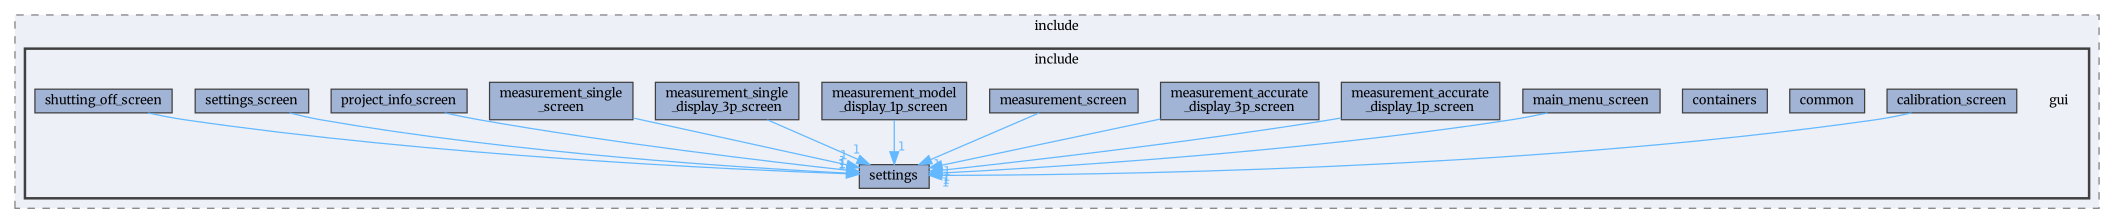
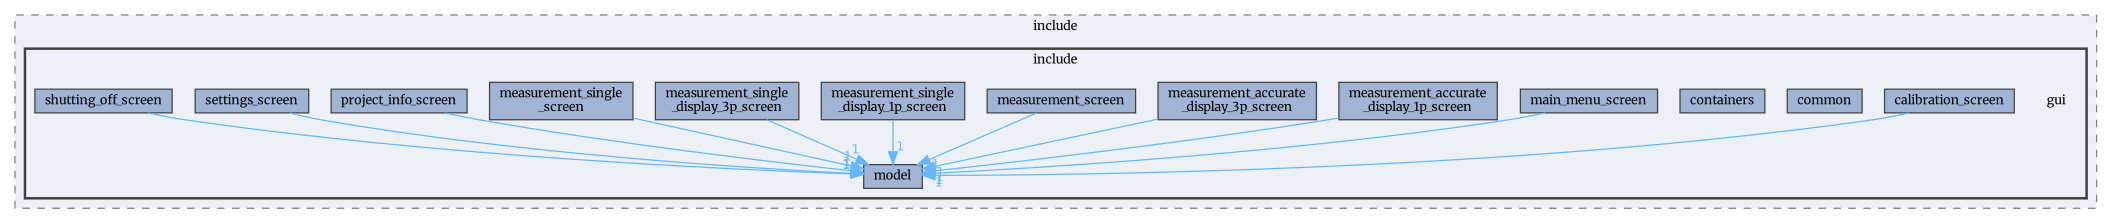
  digraph {
    compound=true
    fontname=Merriweather
    node [fontname=Merriweather fontsize=10 shape=box color=grey25 fillcolor="#a2b4d6" style=filled]
    edge [color=steelblue1 fontcolor=steelblue1 fontname=Merriweather fontsize=10 headlabel=1 labeldistance=1.5 labelfontname=Helvetica labelfontsize=10]
    n1 [height=0.2 label=gui shape=plaintext width=0.4 color="" fillcolor="" style=""]
    n2 [height=0.2 label=calibration_screen width=0.4]
    n3 [height=0.2 label=common width=0.4]
    n4 [height=0.2 label=containers width=0.4]
    n5 [height=0.2 label=main_menu_screen width=0.4]
    n6 [height=0.2 label="measurement_accurate\l_display_1p_screen" width=0.4]
    n7 [height=0.2 label="measurement_accurate\l_display_3p_screen" width=0.4]
    n8 [height=0.2 label=measurement_screen width=0.4]
-   n9 [height=0.2 label="measurement_model\l_display_1p_screen" width=0.4]
+   n9 [height=0.2 label="measurement_single\l_display_1p_screen" width=0.4]
    n10 [height=0.2 label="measurement_single\l_display_3p_screen" width=0.4]
    n11 [height=0.2 label="measurement_single\l_screen" width=0.4]
-   n12 [height=0.2 label=settings width=0.4]
+   n12 [height=0.2 label=model width=0.4]
    n13 [height=0.2 label=project_info_screen width=0.4]
    n14 [height=0.2 label=settings_screen width=0.4]
    n15 [height=0.2 label=shutting_off_screen width=0.4]
    subgraph cluster_1 {
      bgcolor="#edf0f7"
      fontsize=10
      label=include
      pencolor=grey50
      style="filled,dashed"
      subgraph cluster_2 {
        bgcolor="#edf0f7"
        fontsize=10
        label=include
        pencolor=grey25
        style="filled,bold"
        n1
        n2
        n3
        n4
        n5
        n6
        n7
        n8
        n9
        n10
        n11
        n12
        n13
        n14
        n15
      }
    }
    n2 -> n12
    n5 -> n12
    n6 -> n12
    n7 -> n12
    n8 -> n12
    n9 -> n12
    n10 -> n12
    n11 -> n12
    n13 -> n12
    n14 -> n12
    n15 -> n12
  }
